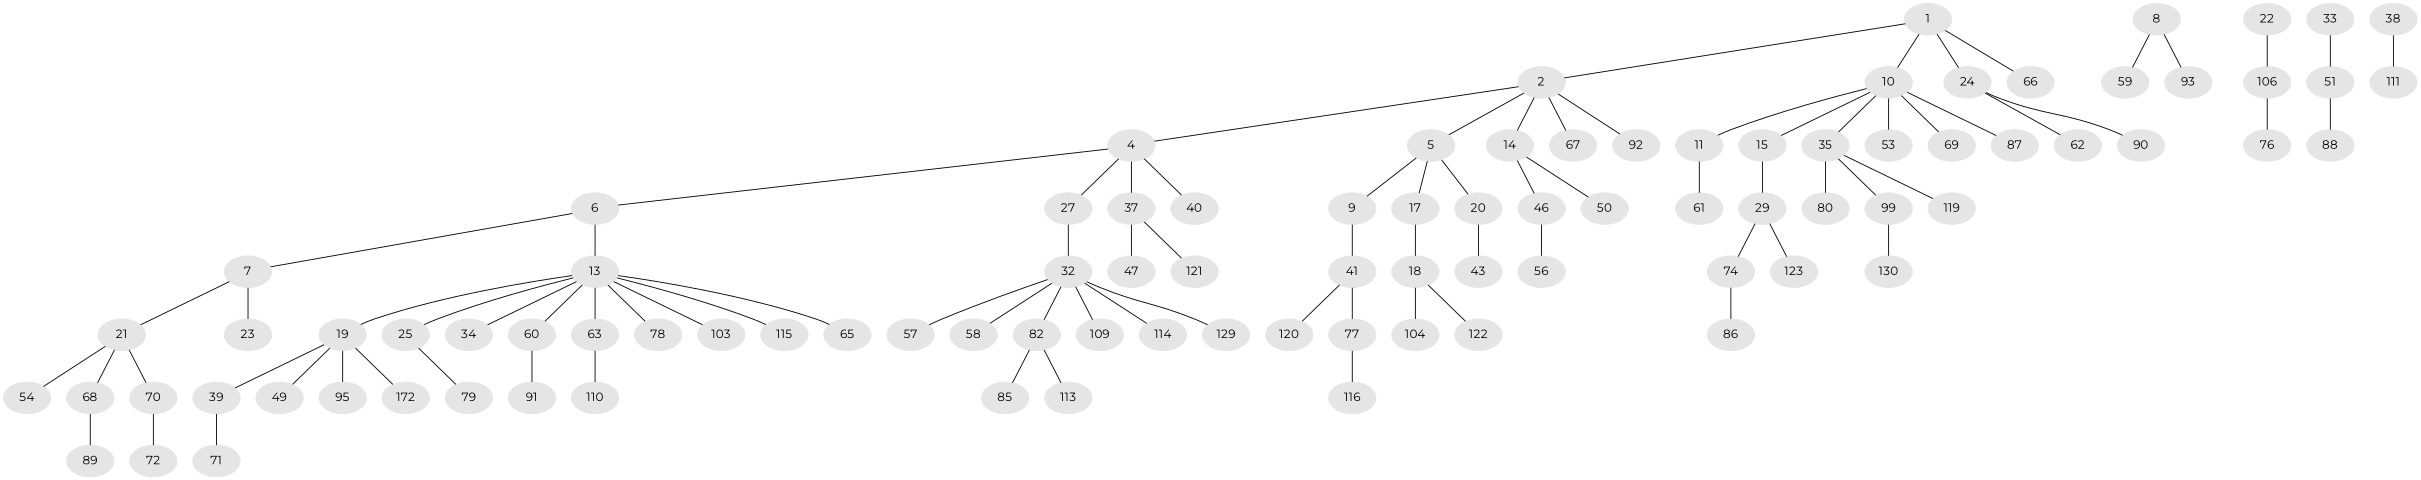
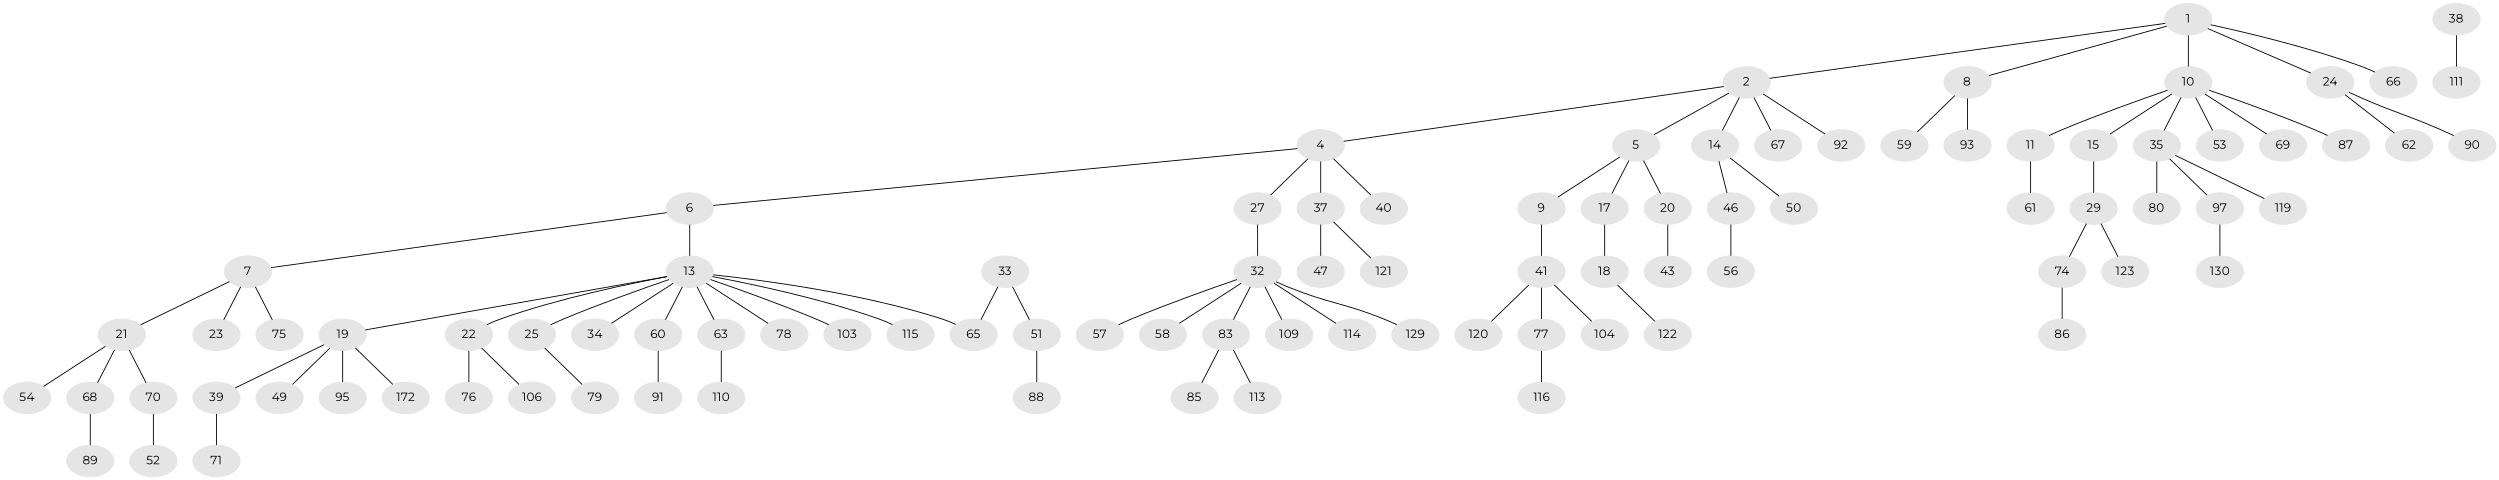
  graph {
    fontname=Montserrat
    node [color=gray90 fontname=Montserrat style=filled]
    edge [fontname=Montserrat]
    1 [super="+3"]
    2 [super="+96"]
    8
    10 [super="+42"]
    24 [super="+84"]
    66 [super="+128"]
    4 [super="+12"]
    5 [super="+127"]
    14 [super="+28"]
    67
    92
    59
    93
    11 [super="+125"]
    15
    35 [super="+52"]
    53
    69 [super="+107"]
    87 [super="+101"]
    62
    90
    6
    27
    37
    40
    9 [super="+73"]
    17
    20
    46 [super="+102"]
    50
    7
    13 [super="+16"]
    32 [super="+36"]
    47 [super="+81"]
    121
    41
    18 [super="+48"]
    43 [super="+55"]
    21 [super="+64"]
    23
+   75
    19 [super="+31"]
    22 [super="+30"]
    25 [super="+26"]
    34
    60
    63
    78
    103
    115
    65
    54
    68 [super="+98"]
    70
    120
    77 [super="+97"]
    61
    29 [super="+44"]
    80
-   99
+   99 [label=97]
    119
    39
    49
    95
    n65 [label=172]
    76 [super="+82"]
    106
    79
    33 [super="+45"]
    51 [super="+105"]
    91
    110
    56
    74
    123
    104
    122
    38 [super="+94"]
    111
    71
    89 [super="+126"]
-   72
+   72 [label=52]
    57
    58
-   83 [super="+118" label=82]
+   83 [super="+118"]
    109
    114
    129
    86 [super="+100"]
    85 [super="+117"]
    113
    88 [super="+108"]
    130
    116
    1 -- 2
+   1 -- 8
    1 -- 10
    1 -- 24
    1 -- 66
    2 -- 4
    2 -- 5
    2 -- 14
    2 -- 67
    2 -- 92
    8 -- 59
    8 -- 93
    10 -- 11
    10 -- 15
    10 -- 35
    10 -- 53
    10 -- 69
    10 -- 87
    24 -- 62
    24 -- 90
    4 -- 6
    4 -- 27
    4 -- 37
    4 -- 40
    5 -- 9
    5 -- 17
    5 -- 20
    14 -- 46
    14 -- 50
    11 -- 61
    15 -- 29
    35 -- 80
    35 -- 99
    35 -- 119
    6 -- 7
    6 -- 13
    27 -- 32
    37 -- 47
    37 -- 121
    9 -- 41
    17 -- 18
    20 -- 43
    46 -- 56
    7 -- 21
    7 -- 23
+   7 -- 75
    13 -- 19
+   13 -- 22
    13 -- 25
    13 -- 34
    13 -- 60
    13 -- 63
    13 -- 78
    13 -- 103
    13 -- 115
    13 -- 65
    32 -- 57
    32 -- 58
    32 -- 83
    32 -- 109
    32 -- 114
    32 -- 129
    41 -- 120
    41 -- 77
-   18 -- 104
+   41 -- 104
    18 -- 122
    21 -- 54
    21 -- 68
    21 -- 70
    19 -- 39
    19 -- 49
    19 -- 95
    19 -- n65
-   106 -- 76
+   22 -- 76
    22 -- 106
    25 -- 79
    60 -- 91
    63 -- 110
    68 -- 89
    70 -- 72
    77 -- 116
    29 -- 74
    29 -- 123
    99 -- 130
    39 -- 71
+   33 -- 65
    33 -- 51
    51 -- 88
    74 -- 86
    38 -- 111
    83 -- 85
    83 -- 113
  }
